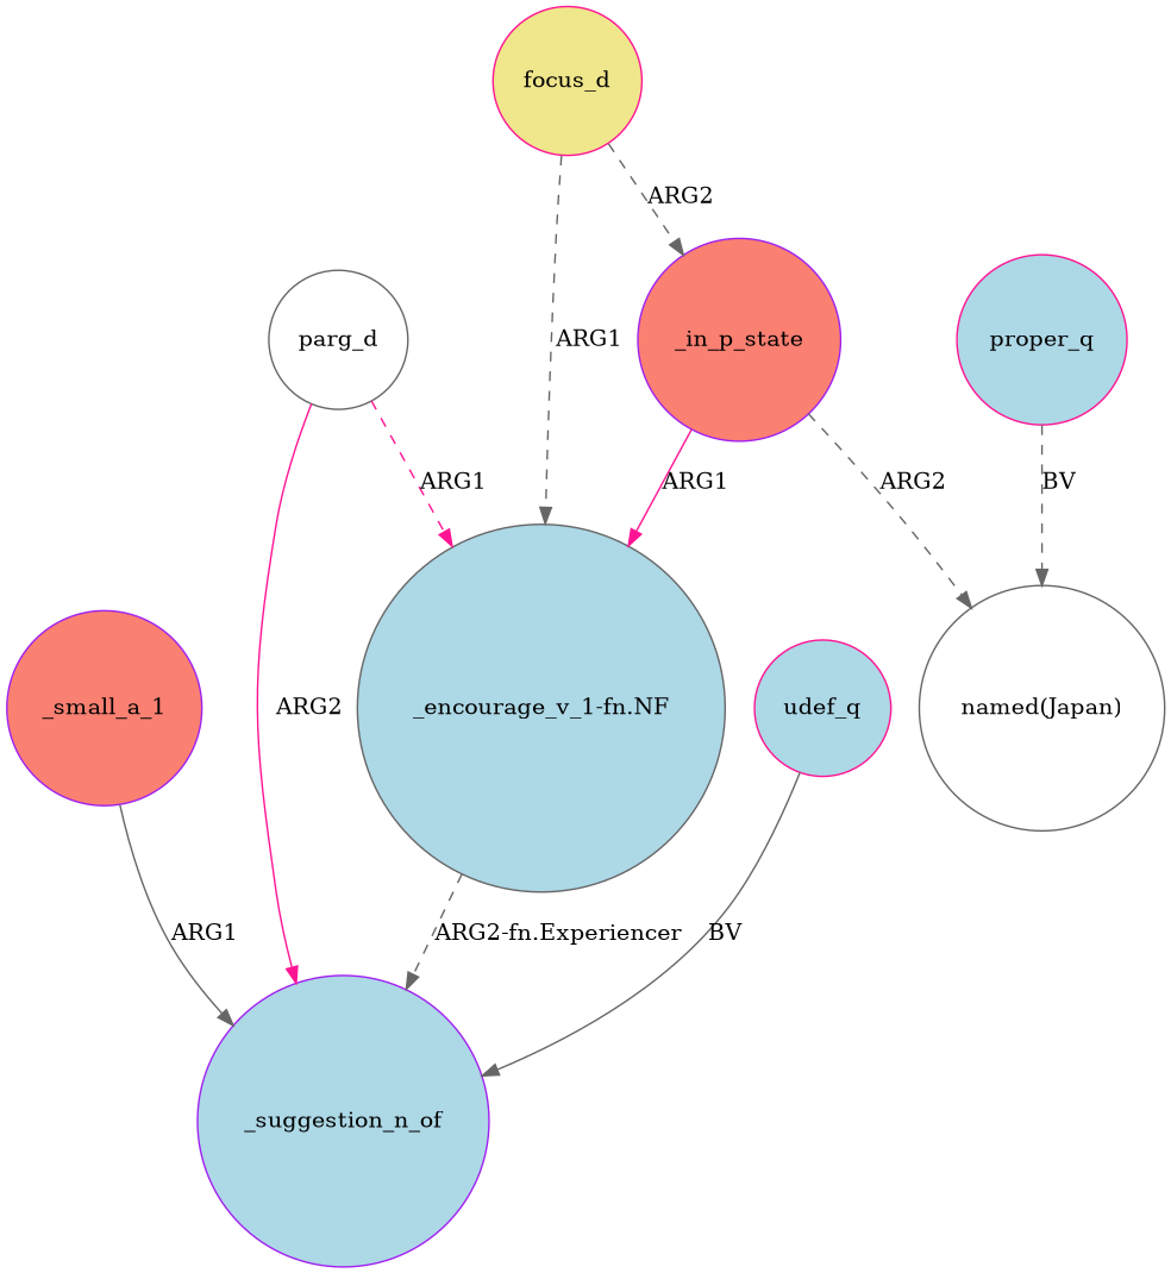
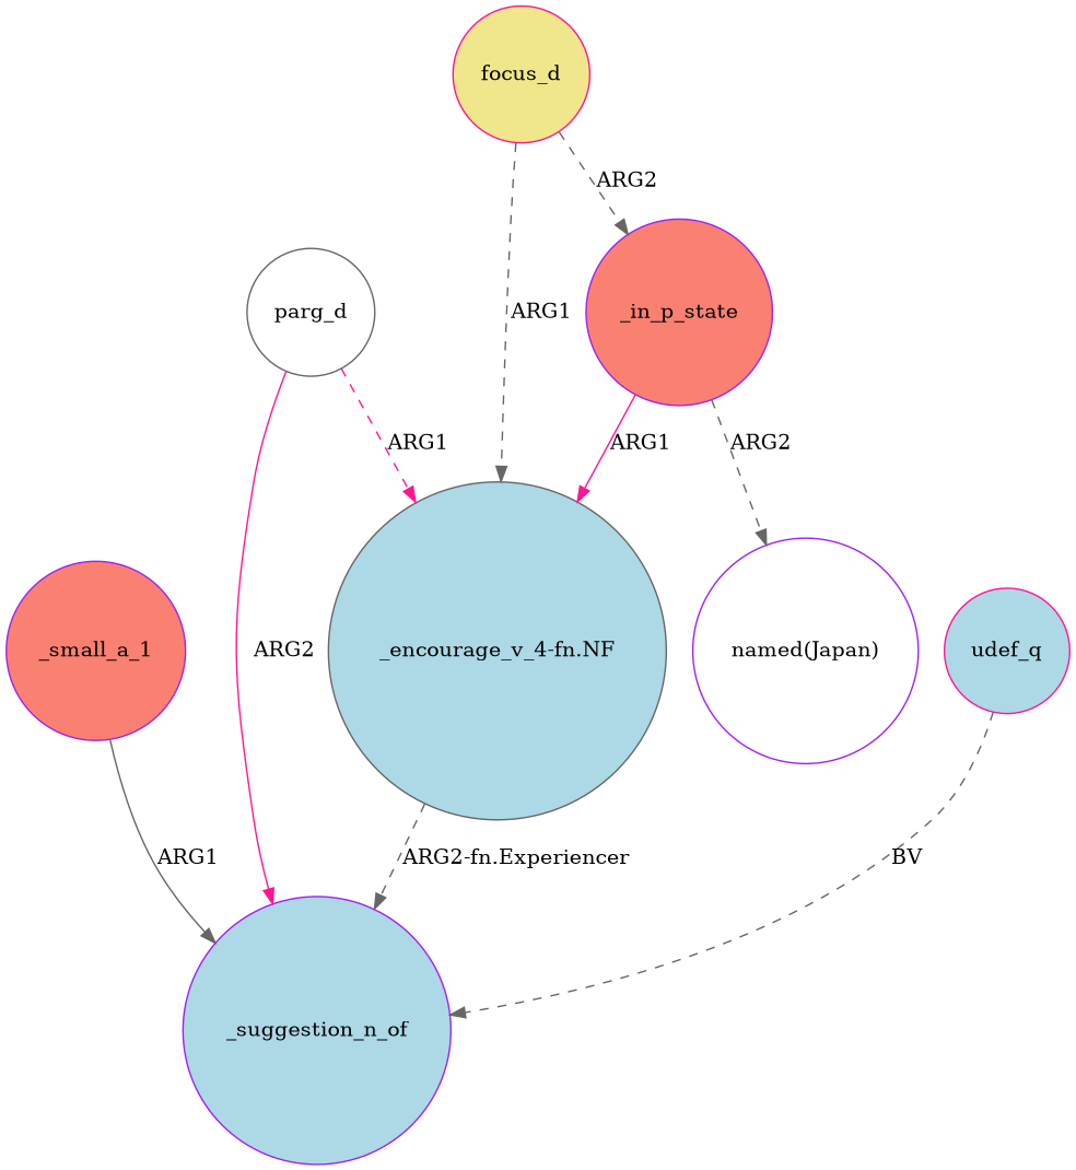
  digraph {
    node [color=purple fillcolor=lightblue shape=circle style=filled]
    edge [color=gray40 style=dashed]
    _small_a_1 [fillcolor=salmon]
    _suggestion_n_of
    parg_d [color=gray40 fillcolor=white]
-   "_encourage_v_1-fn.NF" [color=gray40]
-   proper_q [color=deeppink]
-   "named(Japan)" [color=gray40 fillcolor=white]
+   "_encourage_v_1-fn.NF" [color=gray40 label="_encourage_v_4-fn.NF"]
+   "named(Japan)" [fillcolor=white]
    udef_q [color=deeppink]
    _in_p_state [fillcolor=salmon]
    focus_d [color=deeppink fillcolor=khaki]
    _small_a_1 -> _suggestion_n_of [label=ARG1 style=solid]
    parg_d -> _suggestion_n_of [color=deeppink label=ARG2 style=solid]
    parg_d -> "_encourage_v_1-fn.NF" [color=deeppink label=ARG1]
    "_encourage_v_1-fn.NF" -> _suggestion_n_of [label="ARG2-fn.Experiencer"]
-   proper_q -> "named(Japan)" [label=BV]
-   udef_q -> _suggestion_n_of [label=BV style=solid]
+   udef_q -> _suggestion_n_of [label=BV]
    _in_p_state -> "_encourage_v_1-fn.NF" [color=deeppink label=ARG1 style=solid]
    _in_p_state -> "named(Japan)" [label=ARG2]
    focus_d -> "_encourage_v_1-fn.NF" [label=ARG1]
    focus_d -> _in_p_state [label=ARG2]
  }
